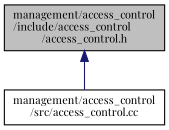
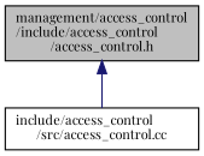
  digraph {
    fontname="Playfair Display"
    node [color=black fontname="Playfair Display" fontsize=10 shape=record style=filled]
    n1 [fillcolor=grey75 fontcolor=black height=0.2 label="management/access_control\l/include/access_control\l/access_control.h" width=0.4]
-   n2 [fillcolor=white height=0.2 label="management/access_control\l/src/access_control.cc" width=0.4]
+   n2 [fillcolor=white height=0.2 label="include/access_control\l/src/access_control.cc" width=0.4]
    n1 -> n2 [color=midnightblue dir=back fontname="Playfair Display" fontsize=10 labelfontname=Helvetica labelfontsize=10 style=solid]
  }
